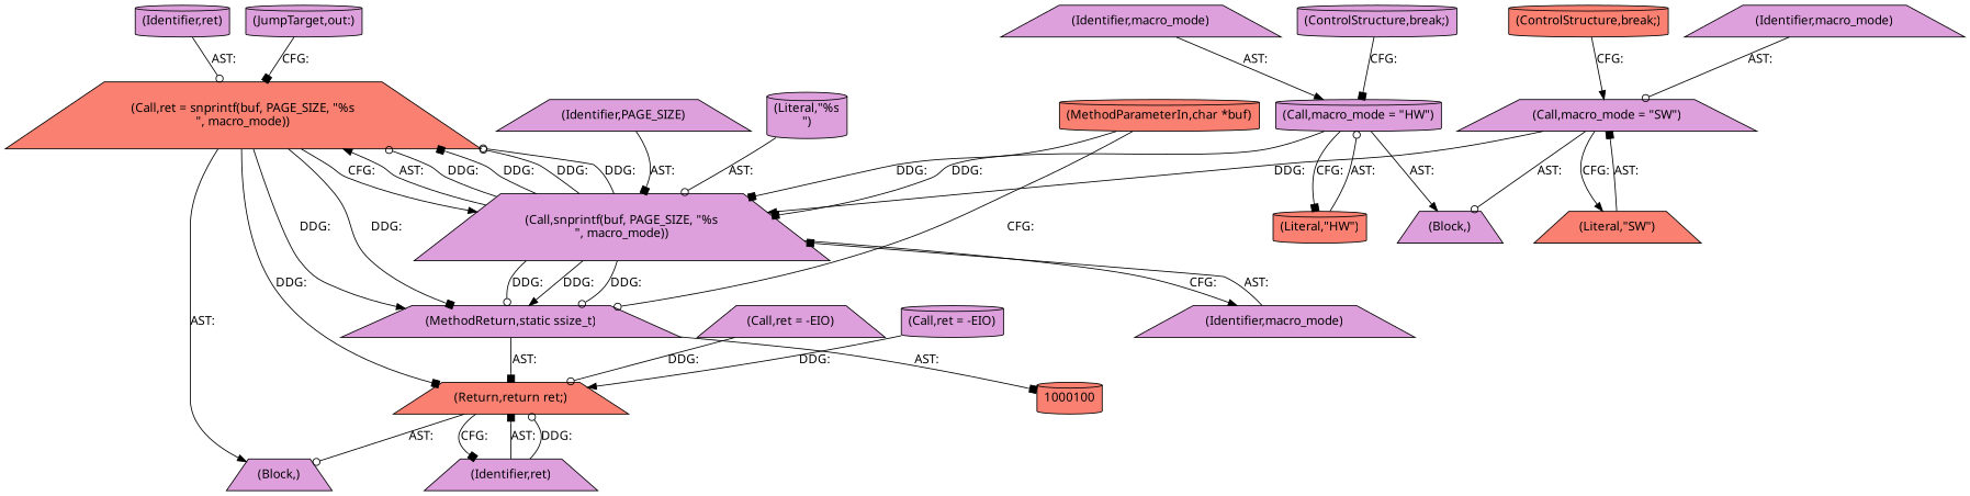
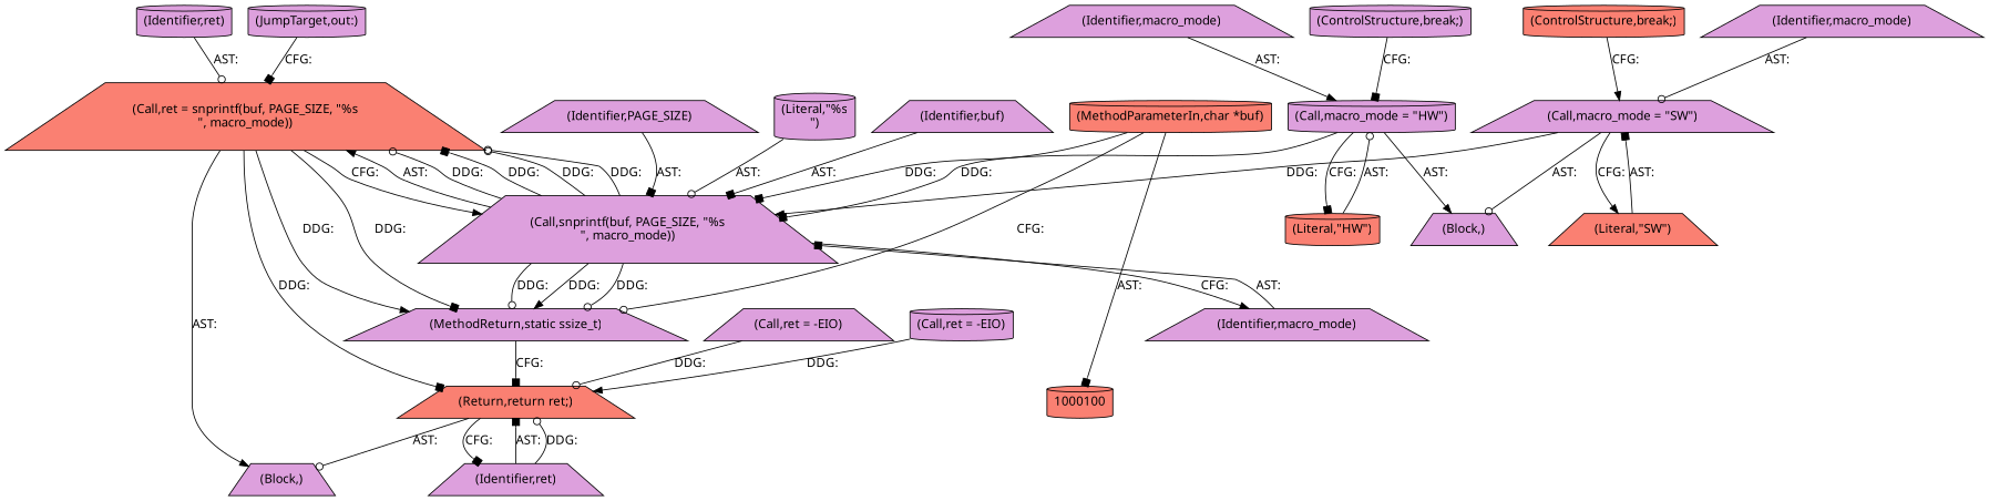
  digraph {
    fontname="Noto Sans"
    node [fillcolor=plum fontname="Noto Sans" shape=trapezium style=filled]
    edge [arrowhead=box fontname="Noto Sans"]
    n1 [fillcolor=salmon label="(Call,ret = snprintf(buf, PAGE_SIZE, \"%s\n\", macro_mode))"]
    n2 [label="(Call,snprintf(buf, PAGE_SIZE, \"%s\n\", macro_mode))"]
    n3 [fillcolor=salmon label="(Return,return ret;)"]
    n4 [label="(MethodReturn,static ssize_t)"]
    n5 [label="(Block,)"]
    n6 [label="(Identifier,macro_mode)"]
    n7 [label="(Identifier,ret)"]
    n8 [fillcolor=salmon label="(MethodParameterIn,char *buf)" shape=cylinder]
    1000100 [fillcolor=salmon shape=cylinder]
    n10 [label="(Call,macro_mode = \"HW\")" shape=cylinder]
    n11 [fillcolor=salmon label="(Literal,\"HW\")" shape=cylinder]
    n12 [label="(Block,)"]
    n13 [label="(Call,macro_mode = \"SW\")"]
    n14 [fillcolor=salmon label="(Literal,\"SW\")"]
    n15 [fillcolor=salmon label="(ControlStructure,break;)" shape=cylinder]
    n16 [label="(Identifier,PAGE_SIZE)"]
    n17 [label="(Literal,\"%s\n\")" shape=cylinder]
    n18 [label="(Identifier,ret)" shape=cylinder]
    n19 [label="(JumpTarget,out:)" shape=cylinder]
    n20 [label="(Identifier,macro_mode)"]
    n21 [label="(Identifier,macro_mode)"]
    n22 [label="(Call,ret = -EIO)"]
    n23 [label="(ControlStructure,break;)" shape=cylinder]
+   n24 [label="(Identifier,buf)"]
    n25 [label="(Call,ret = -EIO)" shape=cylinder]
    n1 -> n2 [arrowhead=normal label="CFG: "]
    n1 -> n3 [label="DDG: "]
    n1 -> n4 [arrowhead=normal label="DDG: "]
    n1 -> n4 [label="DDG: "]
    n1 -> n5 [arrowhead=normal label="AST: "]
    n2 -> n1 [arrowhead=normal label="AST: "]
    n2 -> n1 [arrowhead=odot label="DDG: "]
    n2 -> n1 [label="DDG: "]
    n2 -> n1 [arrowhead=odot label="DDG: "]
    n2 -> n1 [arrowhead=odot label="DDG: "]
    n2 -> n4 [arrowhead=odot label="DDG: "]
    n2 -> n4 [arrowhead=normal label="DDG: "]
    n2 -> n4 [arrowhead=odot label="DDG: "]
    n2 -> n6 [arrowhead=normal label="CFG: "]
    n3 -> n5 [arrowhead=odot label="AST: "]
    n3 -> n7 [label="CFG: "]
-   n4 -> n3 [label="AST: "]
+   n4 -> n3 [label="CFG: "]
    n6 -> n2 [label="AST: "]
    n7 -> n3 [label="AST: "]
    n7 -> n3 [arrowhead=odot label="DDG: "]
    n8 -> n2 [label="DDG: "]
    n8 -> n4 [arrowhead=odot label="CFG: "]
-   n4 -> 1000100 [label="AST: "]
+   n8 -> 1000100 [label="AST: "]
    n10 -> n2 [label="DDG: "]
    n10 -> n11 [label="CFG: "]
    n10 -> n12 [arrowhead=normal label="AST: "]
    n11 -> n10 [arrowhead=odot label="AST: "]
    n13 -> n2 [arrowhead=normal label="DDG: "]
    n13 -> n12 [arrowhead=odot label="AST: "]
    n13 -> n14 [arrowhead=normal label="CFG: "]
    n14 -> n13 [label="AST: "]
    n15 -> n13 [arrowhead=normal label="CFG: "]
    n16 -> n2 [label="AST: "]
    n17 -> n2 [arrowhead=odot label="AST: "]
    n18 -> n1 [arrowhead=odot label="AST: "]
    n19 -> n1 [label="CFG: "]
    n20 -> n10 [arrowhead=normal label="AST: "]
    n21 -> n13 [arrowhead=odot label="AST: "]
    n22 -> n3 [arrowhead=odot label="DDG: "]
    n23 -> n10 [label="CFG: "]
+   n24 -> n2 [label="AST: "]
    n25 -> n3 [arrowhead=normal label="DDG: "]
  }
